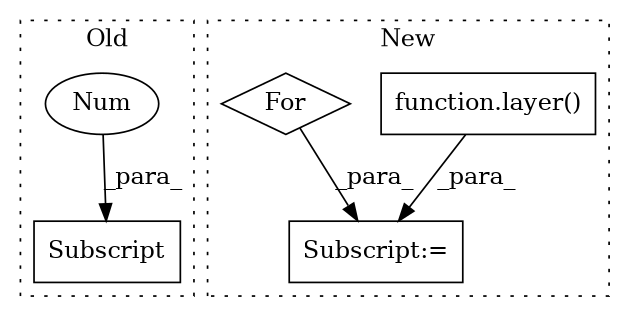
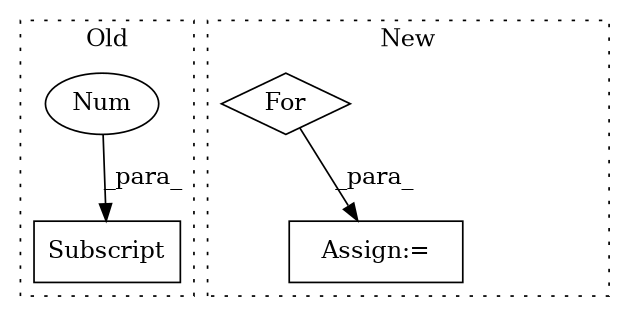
  digraph {
    node [shape=box]
    n1 [a=63 l="9,0" label=Subscript s="883,0"]
    n2 [a=76 l=1 label=Num s=890 shape=ellipse]
-   n3 [a=75 l="6,1" label="function.layer()" s="1151,1158"]
-   n4 [a=68 l=3 label="Subscript:=" s=1148]
+   n4 [a=68 l=3 label="Assign:=" s=1148]
    n5 [a=107 l="4,14" label=For s="1056,1085" shape=diamond]
    subgraph cluster_1 {
      label=Old
      style=dotted
      n1
      n2
    }
    subgraph cluster_2 {
      label=New
      style=dotted
-     n3
      n4
      n5
    }
    n2 -> n1 [label=_para_]
-   n3 -> n4 [label=_para_]
    n5 -> n4 [label=_para_]
  }
